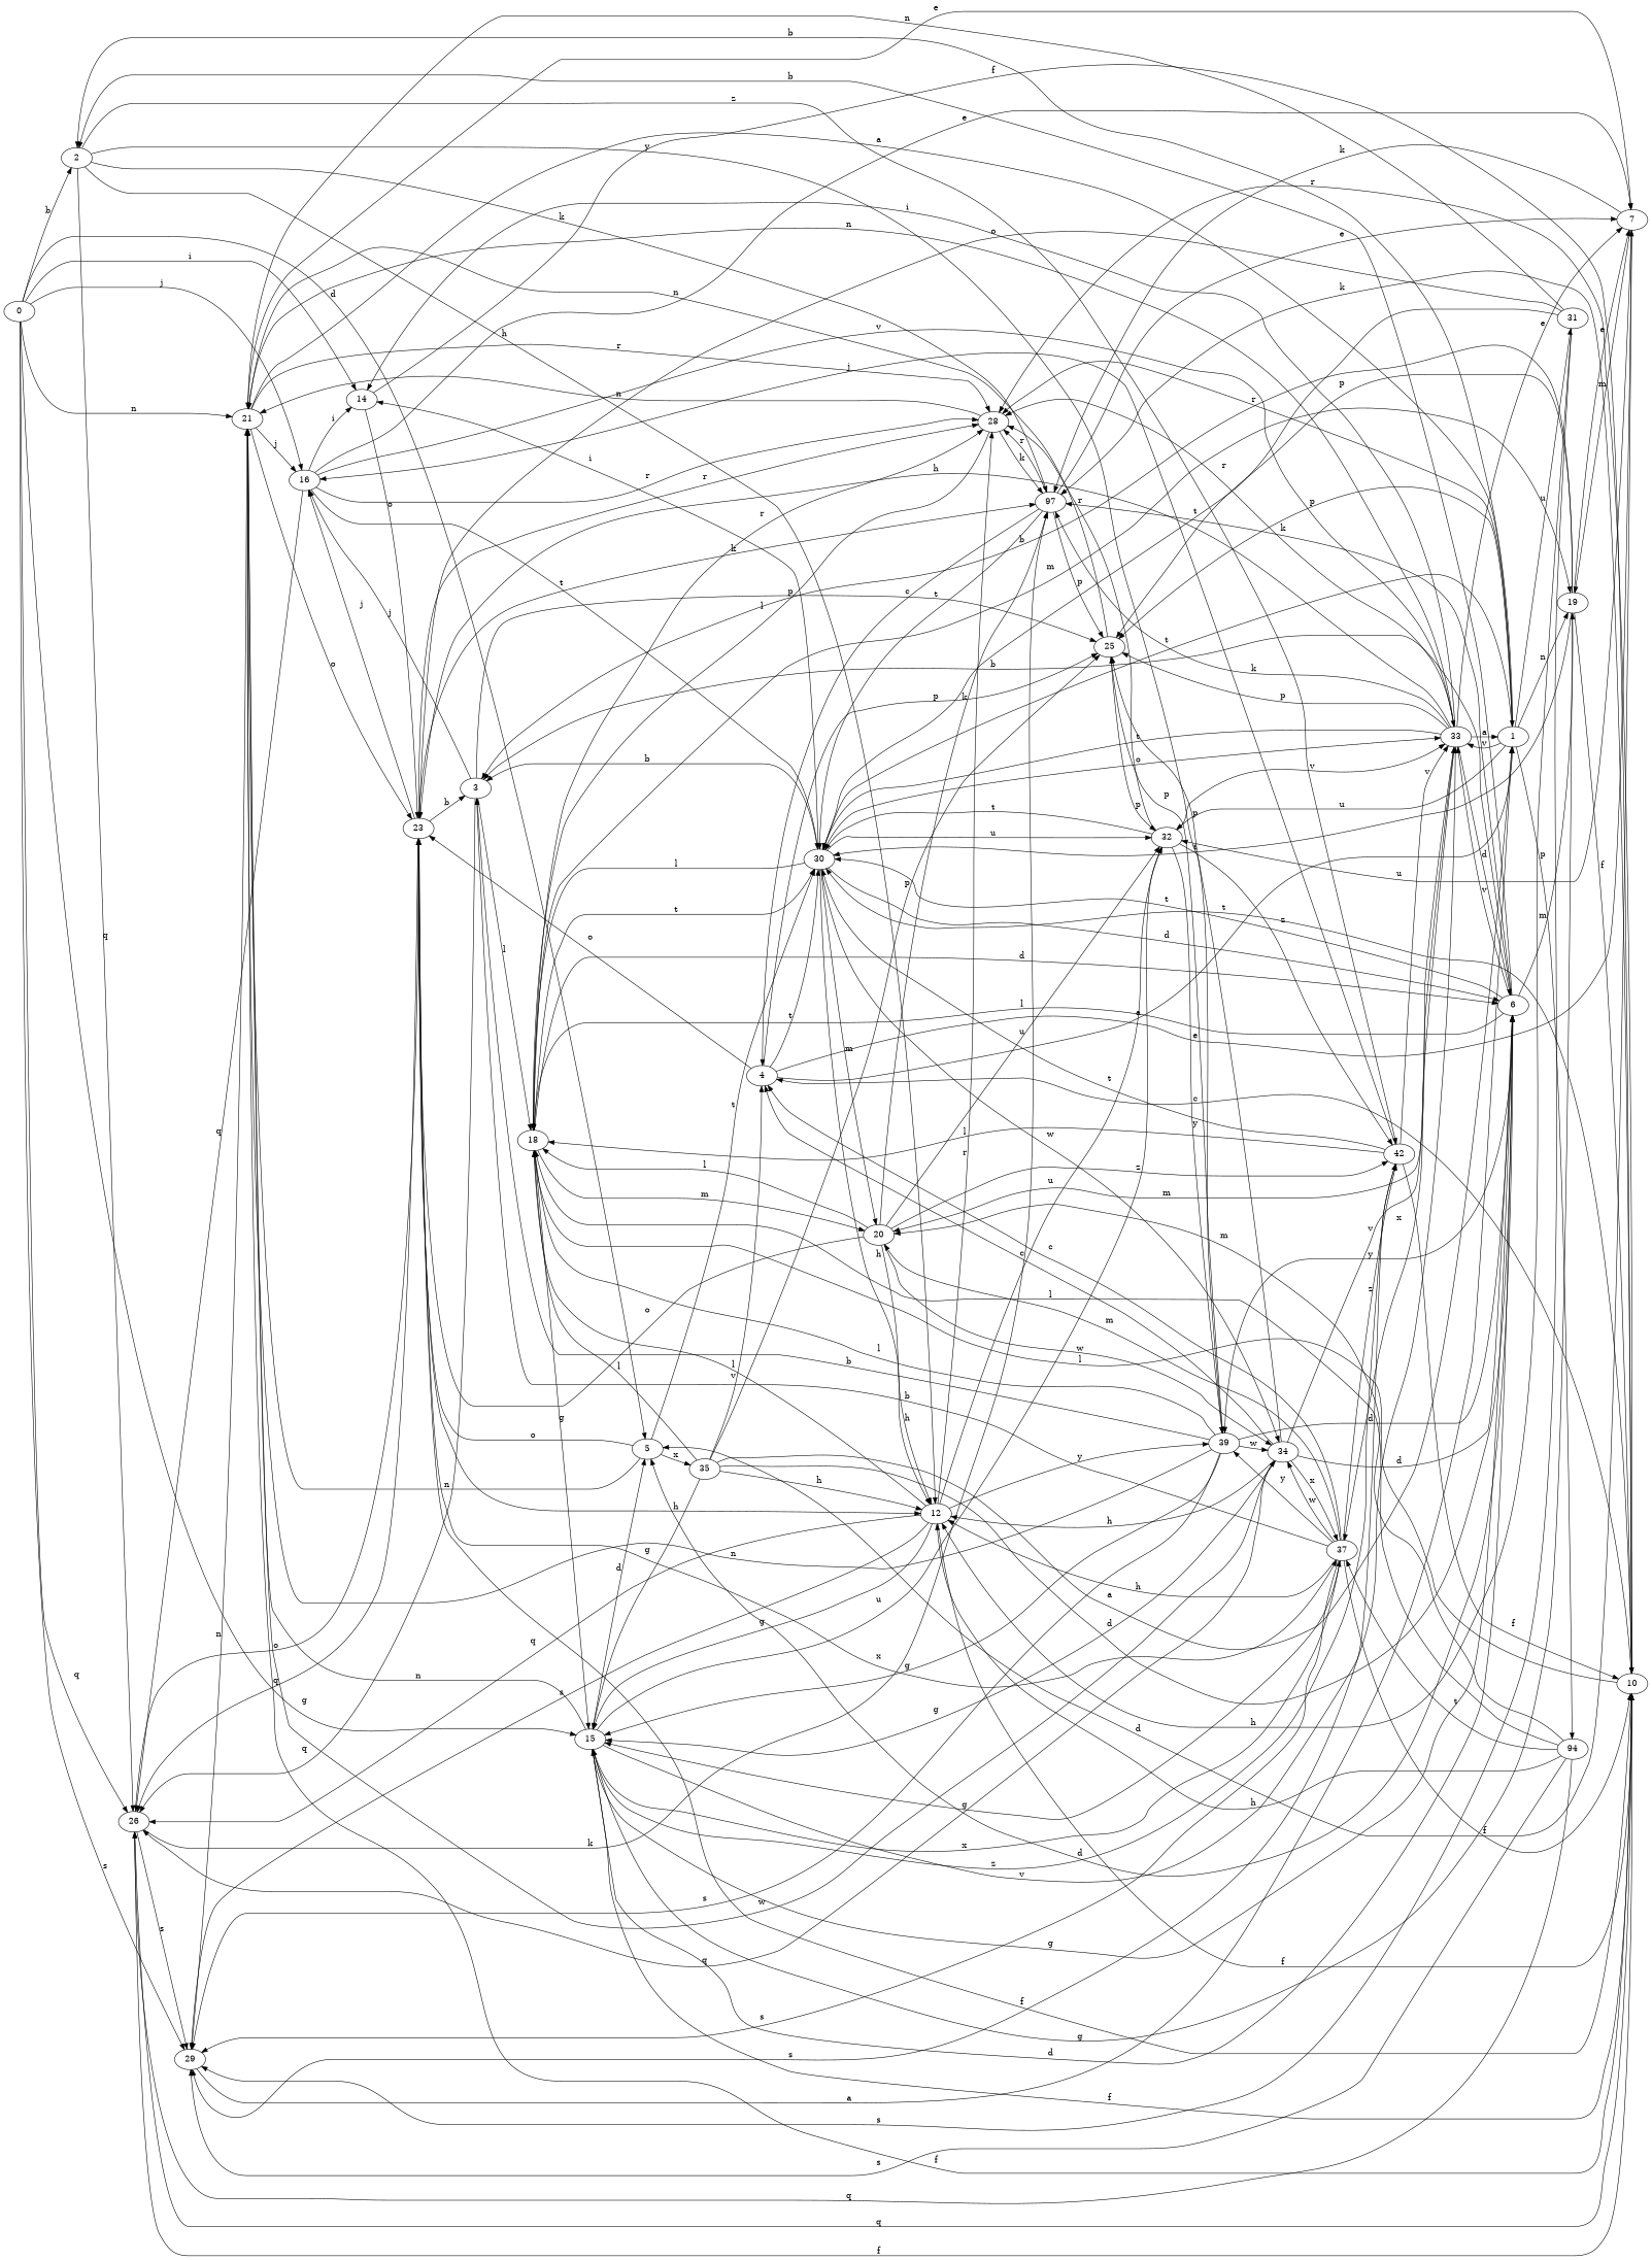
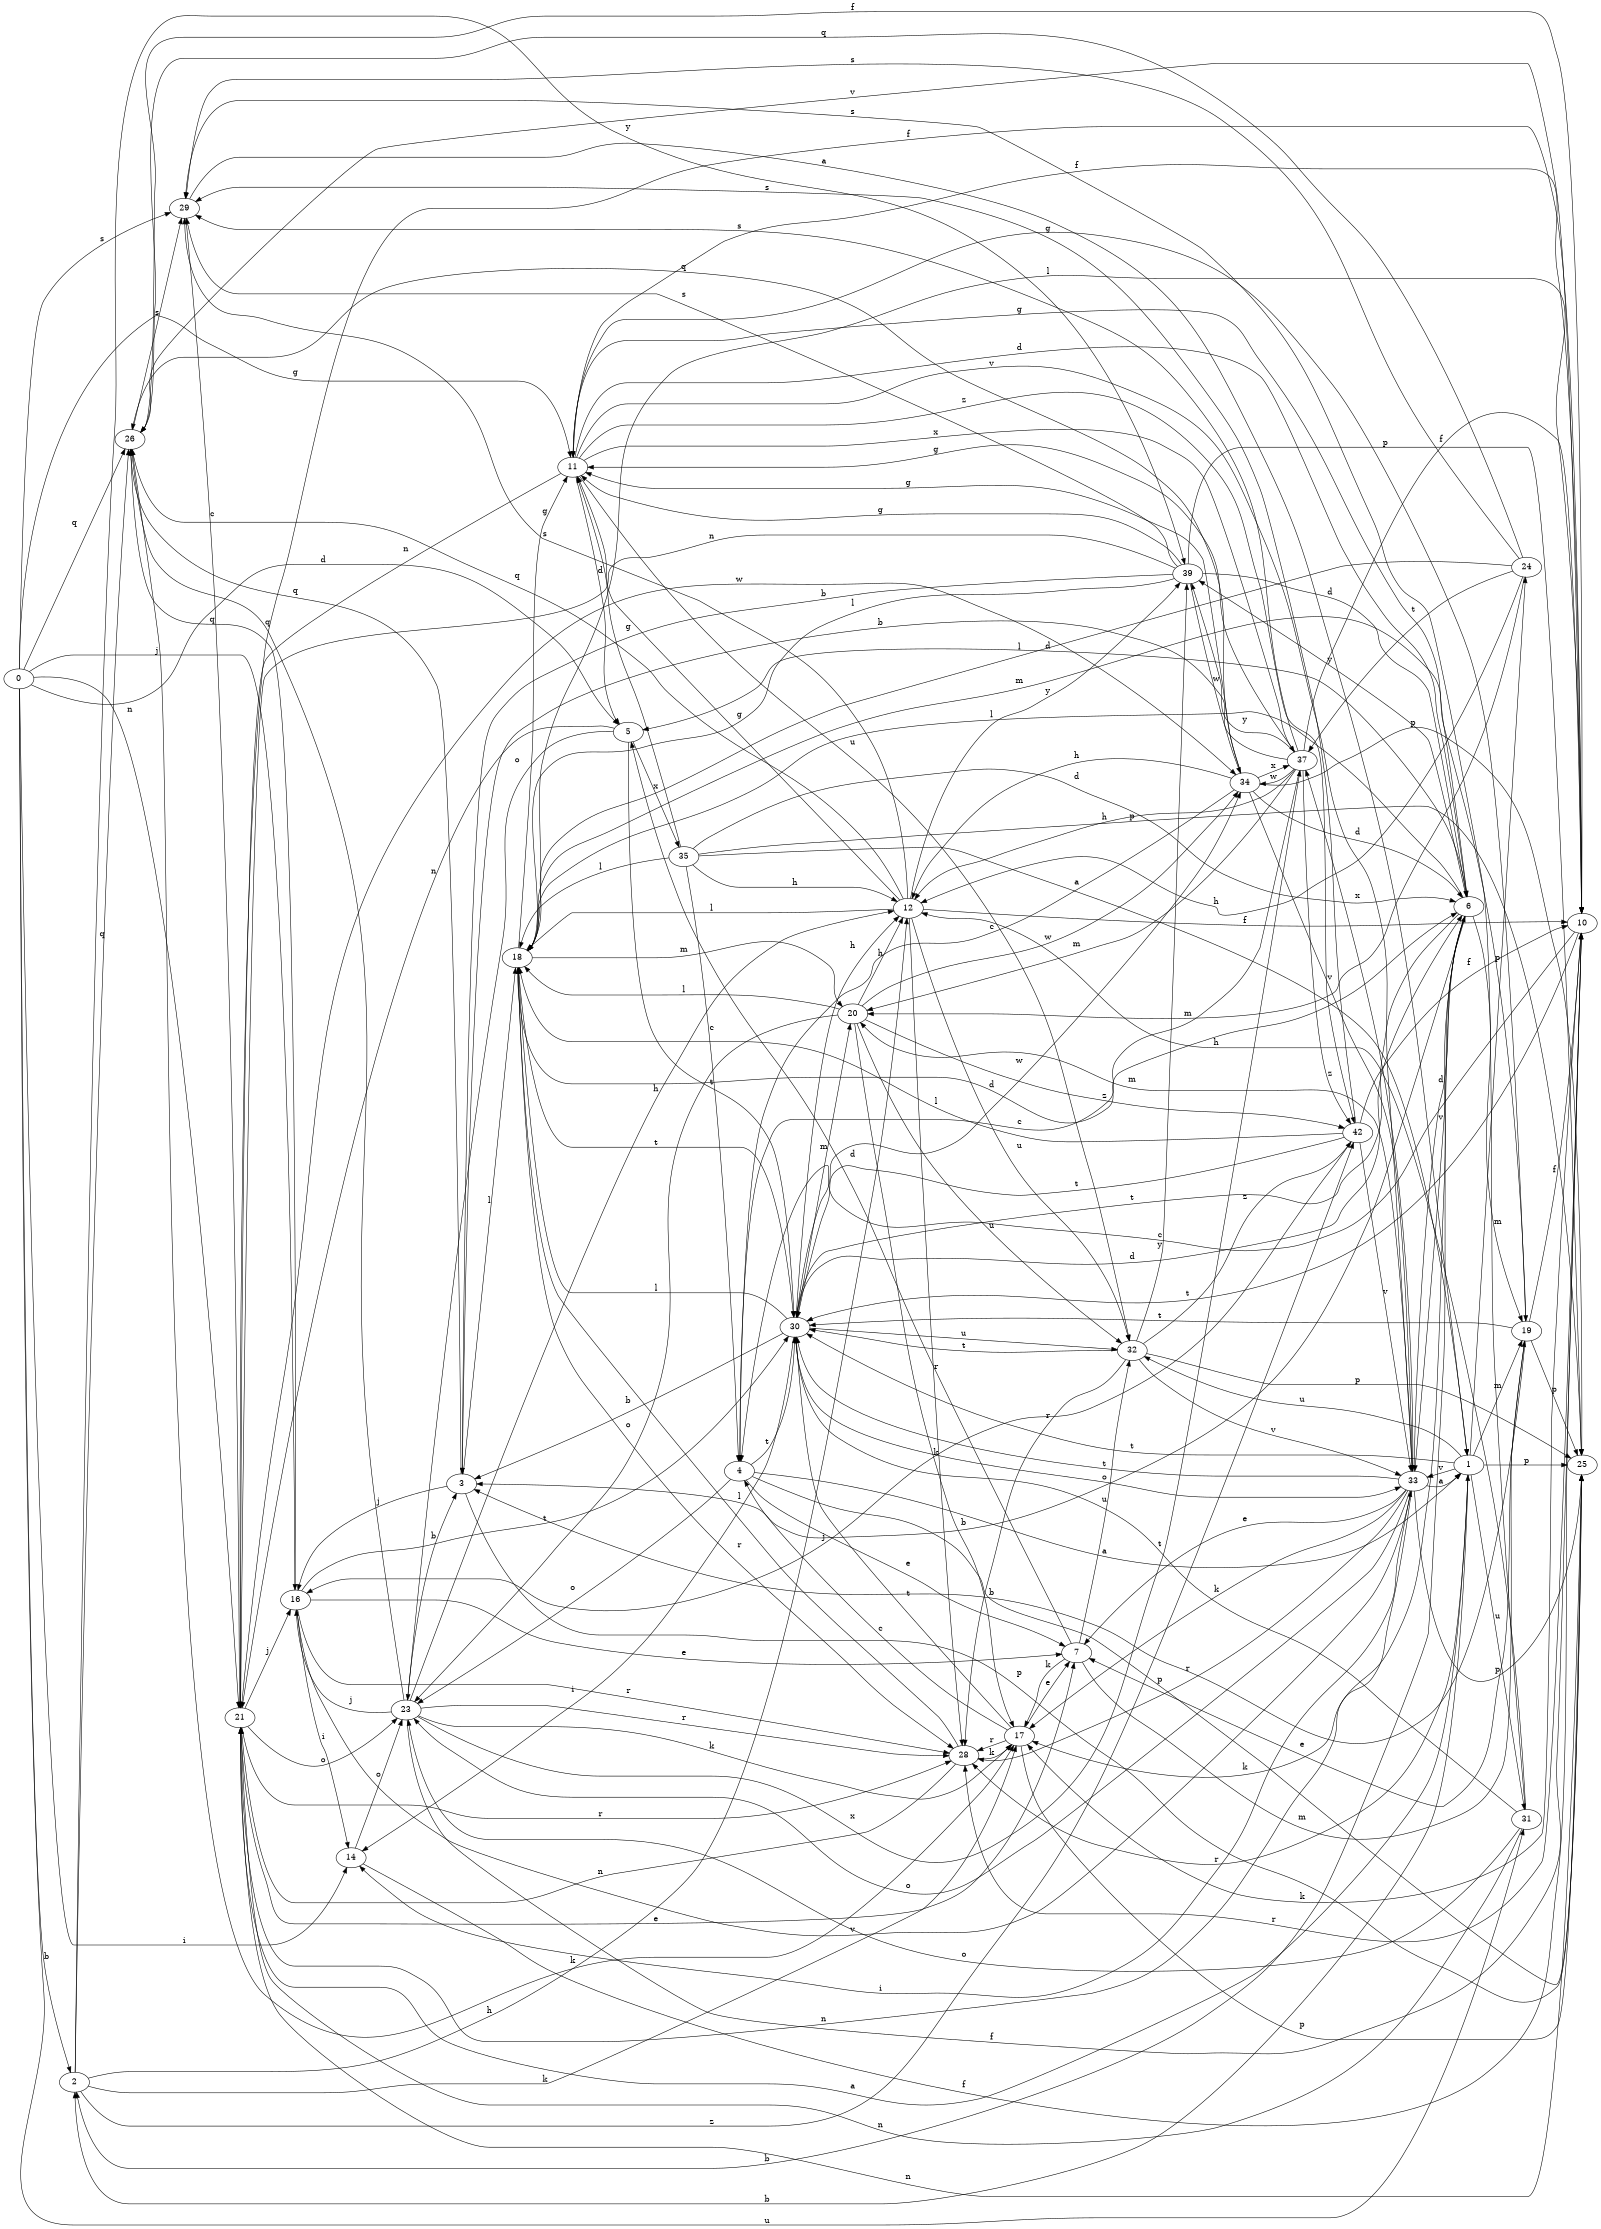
  strict digraph {
    rankdir=LR
    0
    2
    5
-   11 [label=15]
+   11
    14
    16
    21
    26
    29
    31
    12
-   17 [label=97]
+   17
    39
    42
    30
    23
    35
    32
    33
    6
    10
    37
    28
    7
    1
    34
    19
-   24 [label=94]
+   24
    25
    3
    18
    20
    4
    0 -> 2 [label=b]
    0 -> 5 [label=d]
    0 -> 11 [label=g]
    0 -> 14 [label=i]
    0 -> 16 [label=j]
    0 -> 21 [label=n]
    0 -> 26 [label=q]
    0 -> 29 [label=s]
+   0 -> 31 [label=u]
    2 -> 26 [label=q]
    2 -> 12 [label=h]
    2 -> 17 [label=k]
    2 -> 39 [label=y]
    2 -> 42 [label=z]
    5 -> 21 [label=n]
    5 -> 30 [label=t]
    5 -> 23 [label=o]
    5 -> 35 [label=x]
    11 -> 5 [label=d]
    11 -> 21 [label=n]
    11 -> 42 [label=z]
    11 -> 32 [label=u]
    11 -> 33 [label=v]
    11 -> 6 [label=d]
    11 -> 10 [label=f]
    11 -> 37 [label=x]
    14 -> 23 [label=o]
    14 -> 10 [label=f]
    16 -> 14 [label=i]
    16 -> 26 [label=q]
    16 -> 30 [label=t]
    16 -> 33 [label=v]
    16 -> 28 [label=r]
    16 -> 7 [label=e]
    21 -> 16 [label=j]
    21 -> 23 [label=o]
    21 -> 10 [label=f]
    21 -> 28 [label=r]
    21 -> 7 [label=e]
    21 -> 1 [label=a]
    21 -> 34 [label=w]
    26 -> 29 [label=s]
    26 -> 17 [label=k]
-   26 -> 23 [label=o]
    26 -> 10 [label=f]
-   29 -> 21 [label=n]
+   29 -> 21 [label=c]
    29 -> 1 [label=a]
    31 -> 21 [label=n]
    31 -> 29 [label=s]
    31 -> 12 [label=h]
    31 -> 30 [label=t]
    31 -> 23 [label=o]
    12 -> 11 [label=g]
    12 -> 26 [label=q]
    12 -> 29 [label=s]
    12 -> 39 [label=y]
    12 -> 32 [label=u]
    12 -> 10 [label=f]
    12 -> 28 [label=r]
    12 -> 18 [label=l]
    17 -> 30 [label=t]
    17 -> 28 [label=r]
    17 -> 7 [label=e]
    17 -> 25 [label=p]
    17 -> 4 [label=c]
    39 -> 11 [label=g]
    39 -> 21 [label=n]
    39 -> 29 [label=s]
    39 -> 6 [label=d]
    39 -> 34 [label=w]
    39 -> 25 [label=p]
    39 -> 3 [label=b]
    39 -> 18 [label=l]
    42 -> 16 [label=j]
    42 -> 29 [label=s]
    42 -> 30 [label=t]
    42 -> 33 [label=v]
    42 -> 10 [label=f]
    42 -> 18 [label=l]
    30 -> 14 [label=i]
    30 -> 12 [label=h]
    30 -> 32 [label=u]
    30 -> 33 [label=o]
    30 -> 6 [label=d]
    30 -> 34 [label=w]
    30 -> 3 [label=b]
    30 -> 18 [label=l]
    30 -> 20 [label=m]
    23 -> 16 [label=j]
    23 -> 26 [label=q]
    23 -> 12 [label=h]
    23 -> 17 [label=k]
    23 -> 10 [label=f]
    23 -> 37 [label=x]
    23 -> 28 [label=r]
    23 -> 3 [label=b]
    35 -> 11 [label=g]
    35 -> 12 [label=h]
    35 -> 6 [label=d]
    35 -> 1 [label=a]
    35 -> 25 [label=p]
    35 -> 18 [label=l]
-   35 -> 4 [label=v]
+   35 -> 4 [label=c]
    32 -> 39 [label=y]
    32 -> 42 [label=z]
    32 -> 30 [label=t]
    32 -> 33 [label=v]
    32 -> 28 [label=r]
-   25 -> 32 [label=p]
+   32 -> 25 [label=p]
    33 -> 14 [label=i]
    33 -> 21 [label=n]
    33 -> 17 [label=k]
    33 -> 30 [label=t]
-   33 -> 23 [label=h]
+   33 -> 23 [label=o]
    33 -> 6 [label=d]
    33 -> 37 [label=x]
    33 -> 28 [label=r]
    33 -> 7 [label=e]
    33 -> 1 [label=a]
    33 -> 25 [label=p]
    33 -> 20 [label=m]
    6 -> 2 [label=b]
    6 -> 5 [label=d]
    6 -> 11 [label=g]
    6 -> 17 [label=k]
    6 -> 39 [label=y]
    6 -> 30 [label=t]
    6 -> 33 [label=v]
    6 -> 19 [label=m]
    6 -> 3 [label=b]
    6 -> 18 [label=l]
-   10 -> 26 [label=q]
+   10 -> 26 [label=v]
    10 -> 17 [label=k]
    10 -> 30 [label=t]
    10 -> 28 [label=r]
    10 -> 18 [label=l]
    10 -> 4 [label=c]
    37 -> 11 [label=g]
    37 -> 29 [label=s]
    37 -> 12 [label=h]
    37 -> 39 [label=y]
    37 -> 42 [label=z]
    37 -> 10 [label=f]
    37 -> 34 [label=w]
    37 -> 3 [label=b]
    37 -> 20 [label=m]
    37 -> 4 [label=c]
    28 -> 21 [label=n]
    28 -> 17 [label=k]
    28 -> 18 [label=l]
    7 -> 5 [label=d]
    7 -> 17 [label=k]
    7 -> 32 [label=u]
    7 -> 19 [label=m]
    1 -> 2 [label=b]
    1 -> 31 [label=u]
    1 -> 30 [label=t]
    1 -> 32 [label=u]
    1 -> 33 [label=v]
    1 -> 28 [label=r]
-   1 -> 19 [label=n]
+   1 -> 19 [label=m]
    1 -> 24 [label=p]
    1 -> 25 [label=p]
    34 -> 11 [label=g]
    34 -> 26 [label=q]
    34 -> 12 [label=h]
    34 -> 33 [label=v]
    34 -> 6 [label=d]
    34 -> 37 [label=x]
    34 -> 25 [label=p]
    34 -> 4 [label=c]
    19 -> 11 [label=g]
    19 -> 30 [label=t]
    19 -> 10 [label=f]
    19 -> 7 [label=e]
    19 -> 25 [label=p]
    19 -> 3 [label=b]
    24 -> 26 [label=q]
    24 -> 29 [label=s]
    24 -> 12 [label=h]
    24 -> 37 [label=t]
    24 -> 18 [label=l]
    24 -> 20 [label=m]
    25 -> 21 [label=n]
    3 -> 16 [label=j]
    3 -> 26 [label=q]
    3 -> 25 [label=p]
    3 -> 18 [label=l]
    18 -> 11 [label=g]
    18 -> 30 [label=t]
    18 -> 6 [label=d]
    18 -> 28 [label=r]
    18 -> 19 [label=m]
    18 -> 20 [label=m]
    20 -> 12 [label=h]
    20 -> 17 [label=k]
    20 -> 42 [label=z]
    20 -> 23 [label=o]
    20 -> 32 [label=u]
    20 -> 34 [label=w]
    20 -> 18 [label=l]
    4 -> 30 [label=t]
    4 -> 23 [label=o]
    4 -> 7 [label=e]
    4 -> 1 [label=a]
    4 -> 25 [label=p]
  }
